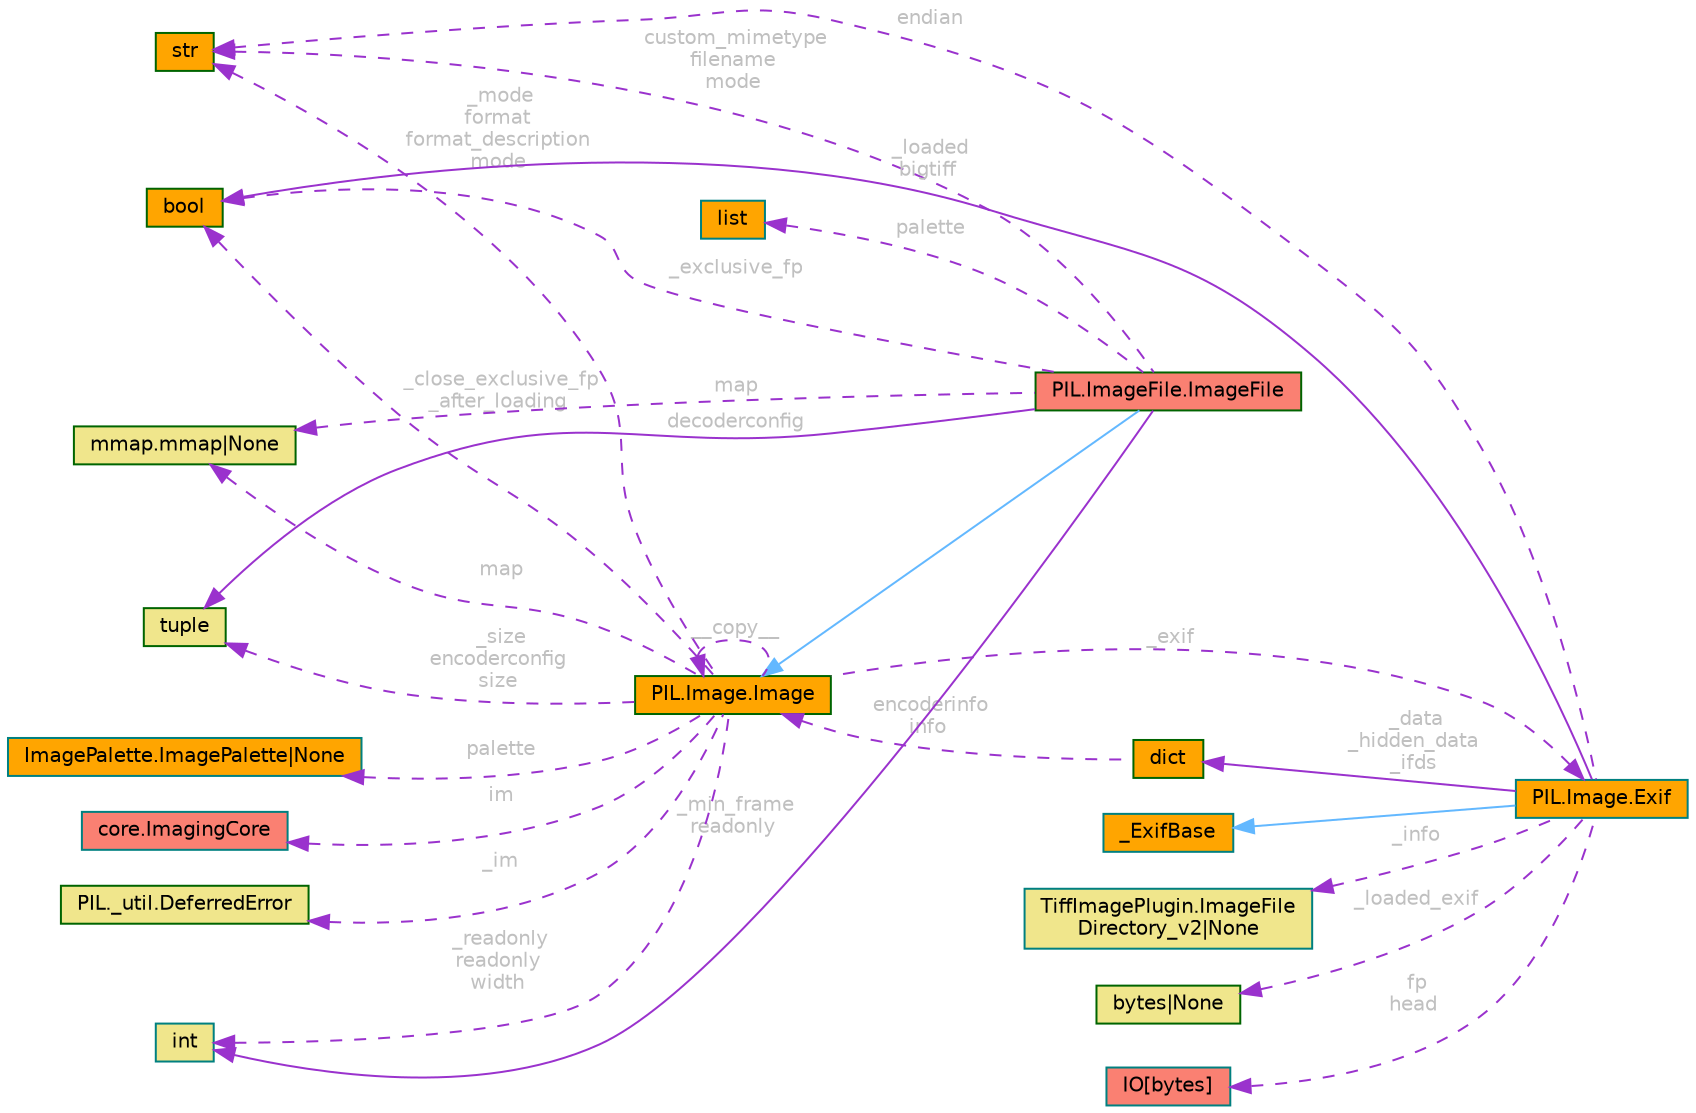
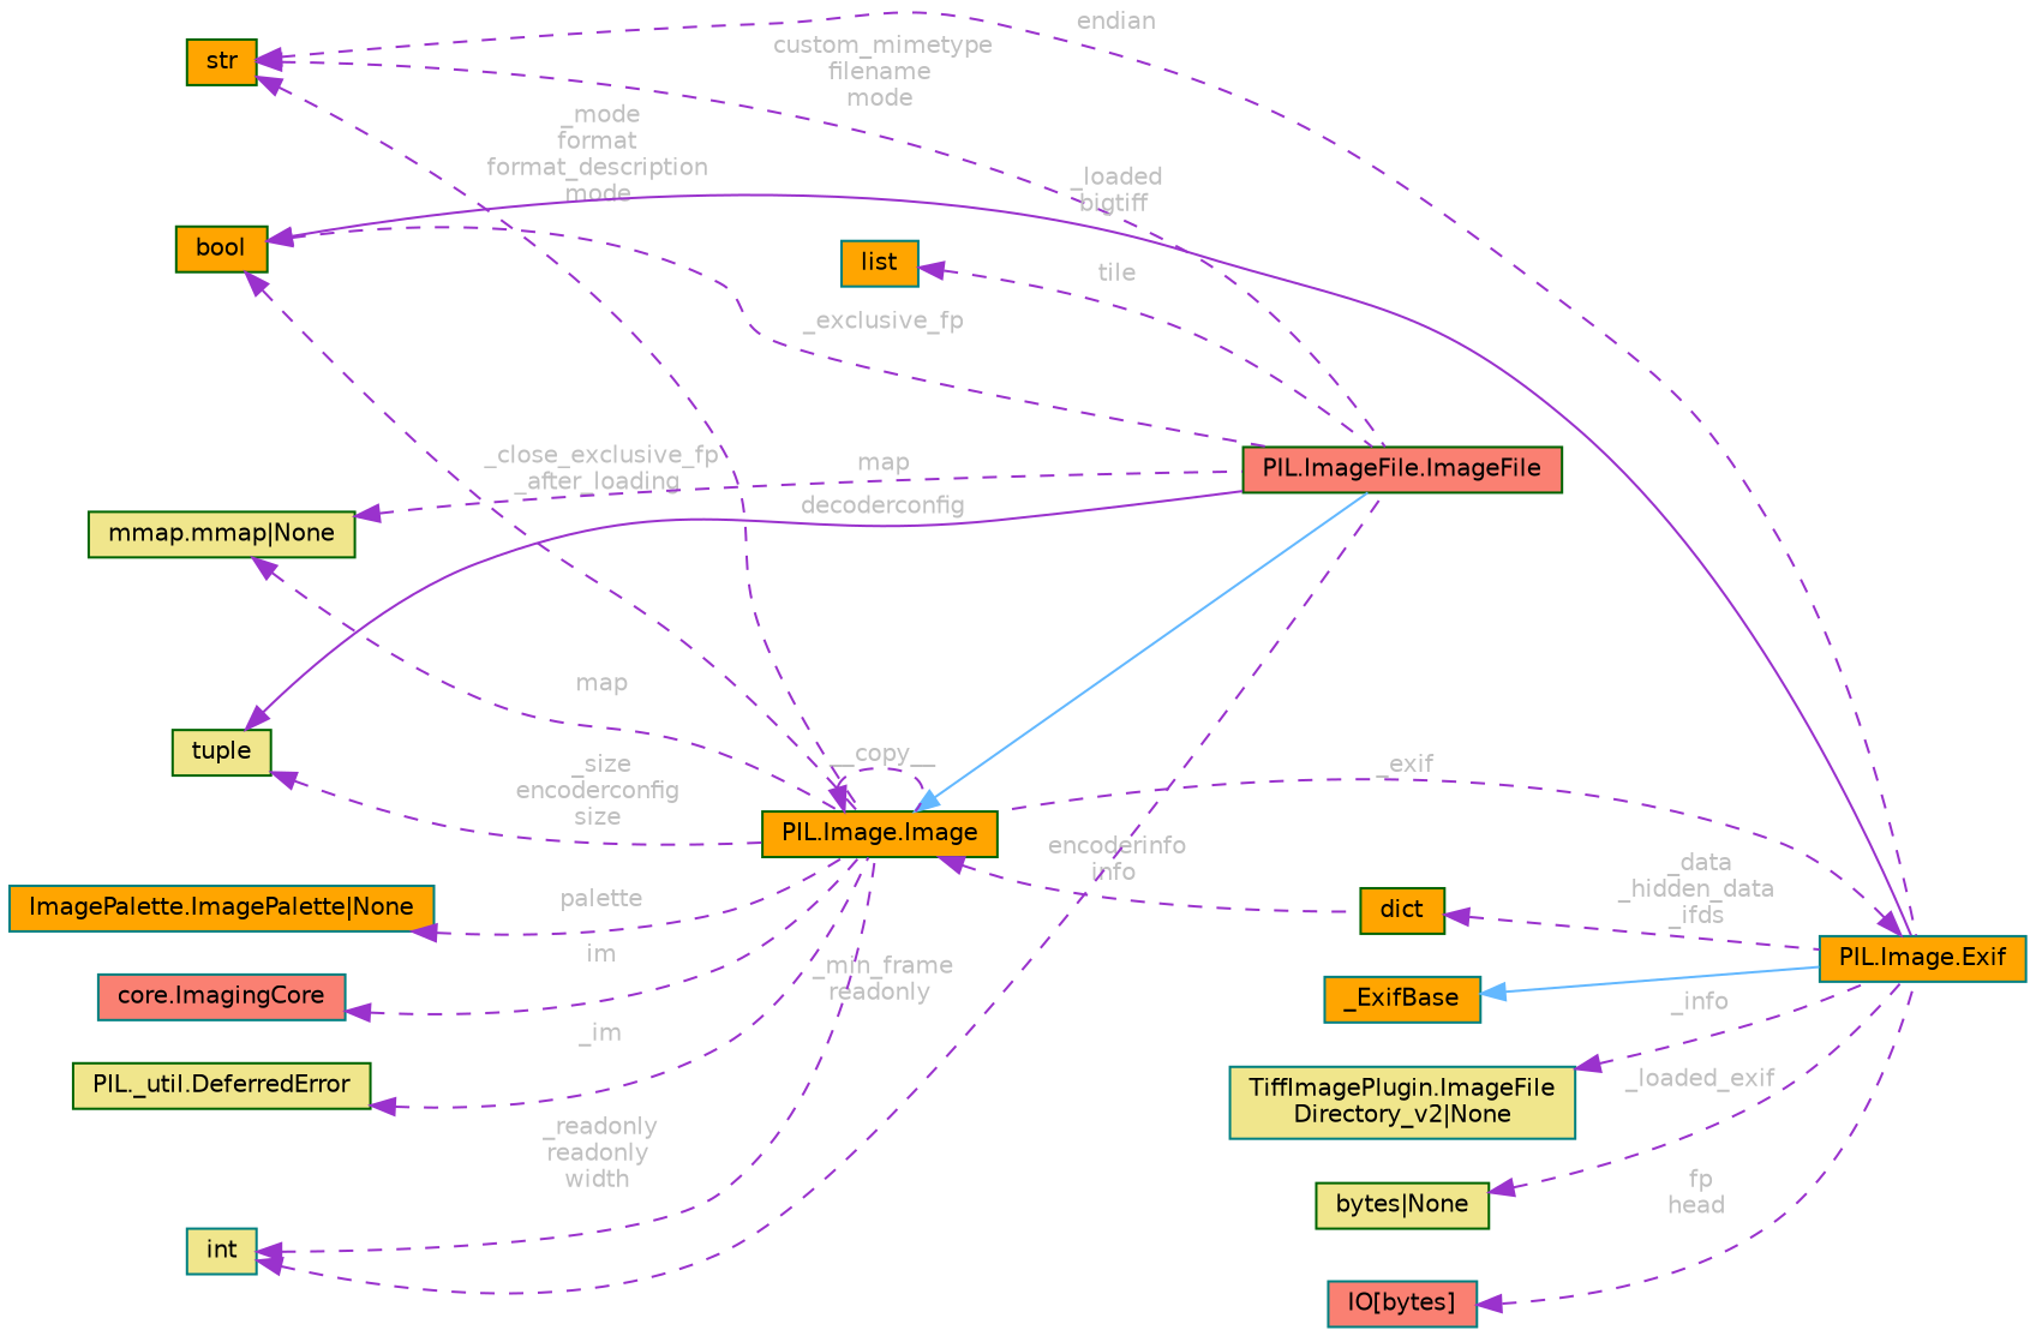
  digraph {
    rankdir=LR
    node [color=darkgreen fillcolor=orange fontname=Helvetica fontsize=10 shape=box style=filled]
    edge [color=darkorchid3 dir=back fontname=Helvetica fontsize=10 labelfontname=Helvetica labelfontsize=10 style=dashed fontcolor=grey]
    n1 [fillcolor=salmon fontcolor=black height=0.2 label="PIL.ImageFile.ImageFile" width=0.4]
    n2 [height=0.2 label="PIL.Image.Image" width=0.4]
    n3 [height=0.2 label=dict width=0.4]
    n4 [height=0.2 label=str width=0.4]
    n5 [color=teal height=0.2 label="PIL.Image.Exif" width=0.4]
    n6 [height=0.2 label=bool width=0.4]
    n7 [fillcolor=khaki height=0.2 label="PIL._util.DeferredError" width=0.4]
    n8 [fillcolor=khaki height=0.2 label=tuple width=0.4]
    n9 [color=teal height=0.2 label="ImagePalette.ImagePalette\|None" width=0.4]
    n10 [color=teal fillcolor=khaki height=0.2 label=int width=0.4]
    n11 [color=teal height=0.2 label=_ExifBase width=0.4]
    n12 [color=teal fillcolor=khaki height=0.2 label="TiffImagePlugin.ImageFile\lDirectory_v2\|None" width=0.4]
    n13 [fillcolor=khaki height=0.2 label="bytes\|None" width=0.4]
    n14 [color=teal fillcolor=salmon height=0.2 label="IO[bytes]" width=0.4]
    n15 [fillcolor=khaki height=0.2 label="mmap.mmap\|None" width=0.4]
    n16 [color=teal fillcolor=salmon height=0.2 label="core.ImagingCore" width=0.4]
    n17 [color=teal height=0.2 label=list width=0.4]
    n2 -> n1 [color=steelblue1 style=solid fontcolor=""]
    n2 -> n2 [label=" __copy__"]
    n2 -> n3 [label=" encoderinfo\ninfo"]
-   n3 -> n5 [label=" _data\n_hidden_data\n_ifds" style=solid]
+   n3 -> n5 [label=" _data\n_hidden_data\n_ifds"]
    n4 -> n1 [label=" custom_mimetype\nfilename\nmode"]
    n4 -> n2 [label=" _mode\nformat\nformat_description\nmode"]
    n4 -> n5 [label=" endian"]
    n5 -> n2 [label=" _exif"]
    n6 -> n1 [label=" _exclusive_fp"]
    n6 -> n2 [label=" _close_exclusive_fp\l_after_loading"]
    n6 -> n5 [label=" _loaded\nbigtiff" style=solid]
    n7 -> n2 [label=" _im"]
    n8 -> n1 [label=" decoderconfig" style=solid]
    n8 -> n2 [label=" _size\nencoderconfig\nsize"]
    n9 -> n2 [label=" palette"]
-   n10 -> n1 [label=" _min_frame\nreadonly" style=solid]
+   n10 -> n1 [label=" _min_frame\nreadonly"]
    n10 -> n2 [label=" _readonly\nreadonly\nwidth"]
    n11 -> n5 [color=steelblue1 style=solid fontcolor=""]
    n12 -> n5 [label=" _info"]
    n13 -> n5 [label=" _loaded_exif"]
    n14 -> n5 [label=" fp\nhead"]
    n15 -> n1 [label=" map"]
    n15 -> n2 [label=" map"]
    n16 -> n2 [label=" im"]
-   n17 -> n1 [label=" palette"]
+   n17 -> n1 [label=" tile"]
  }
